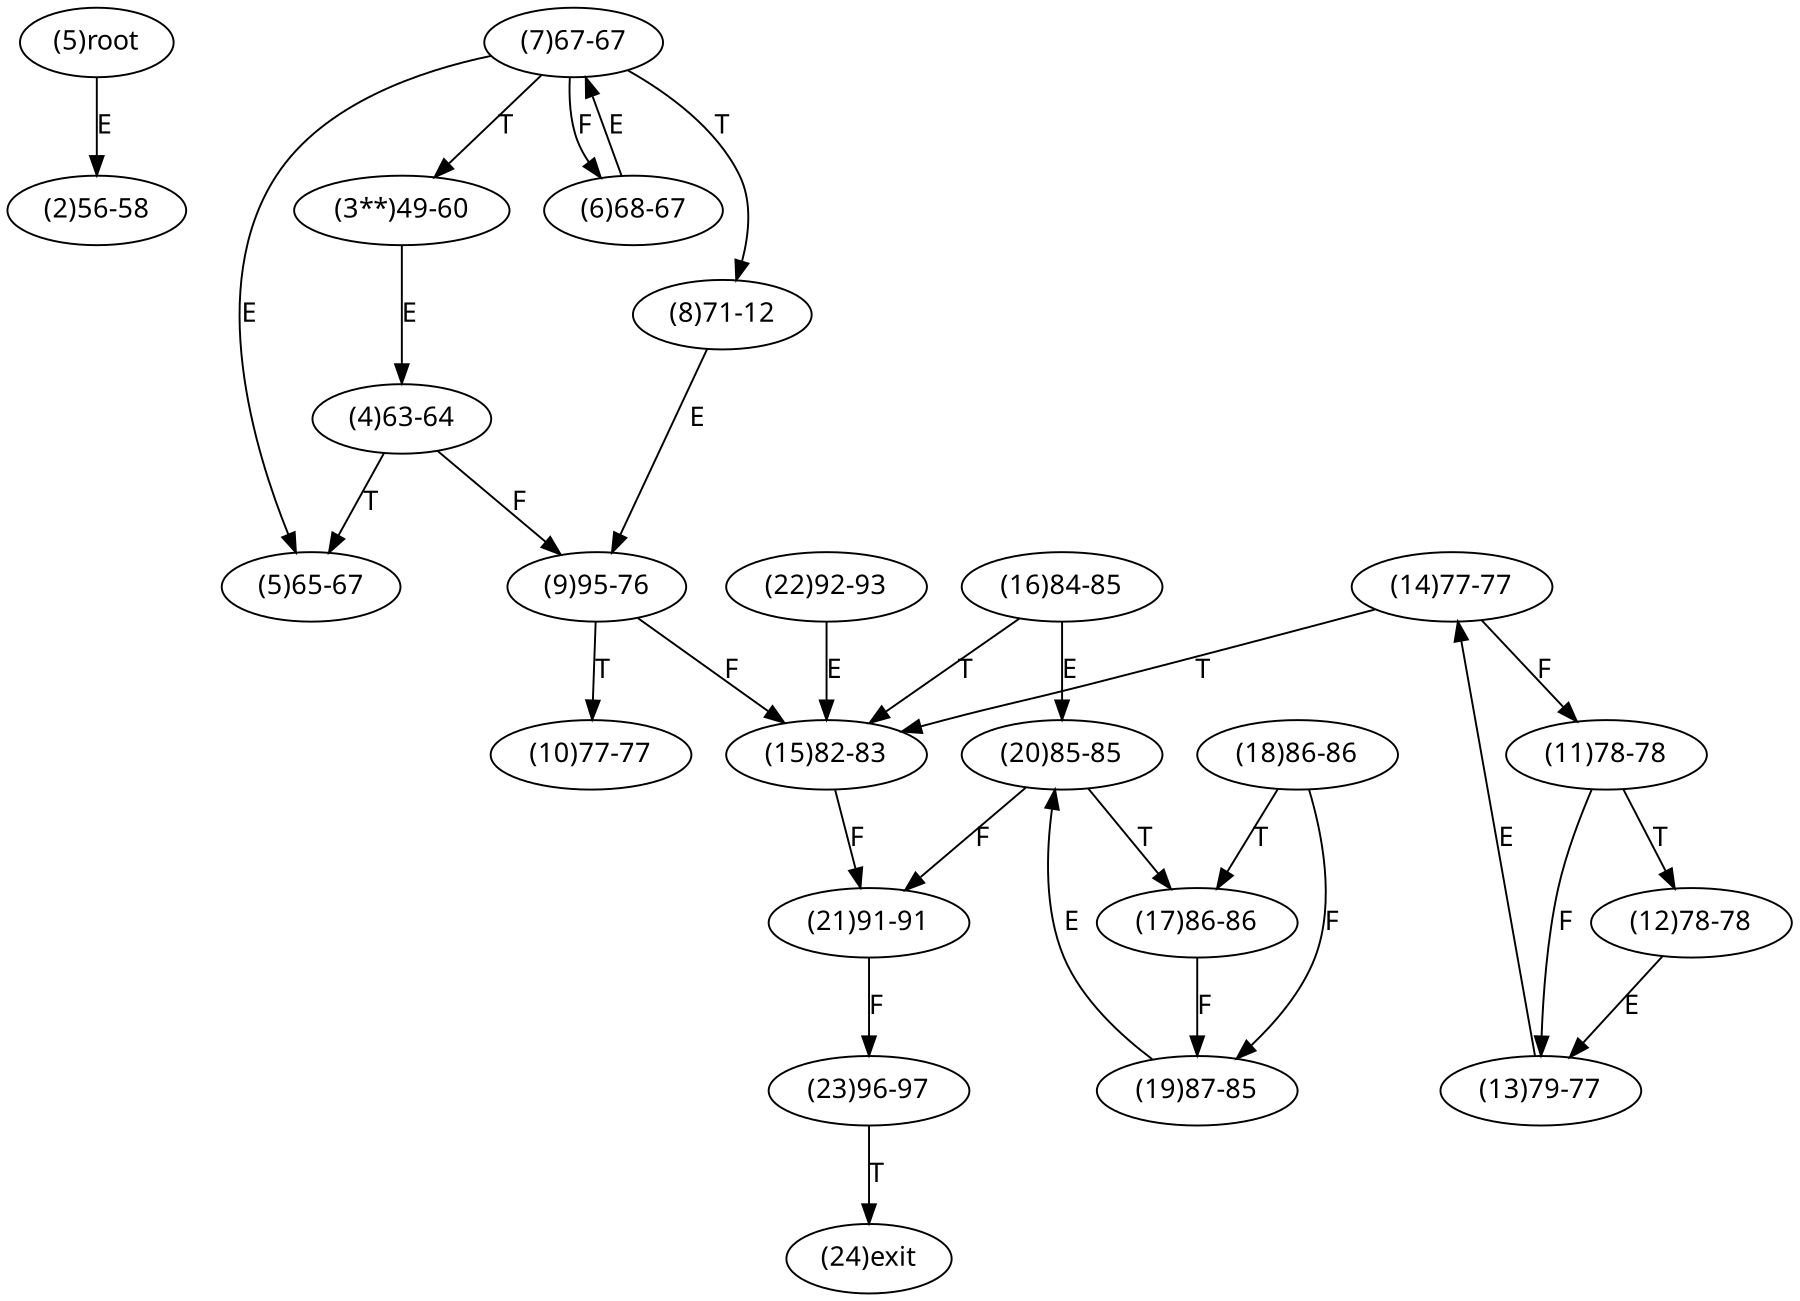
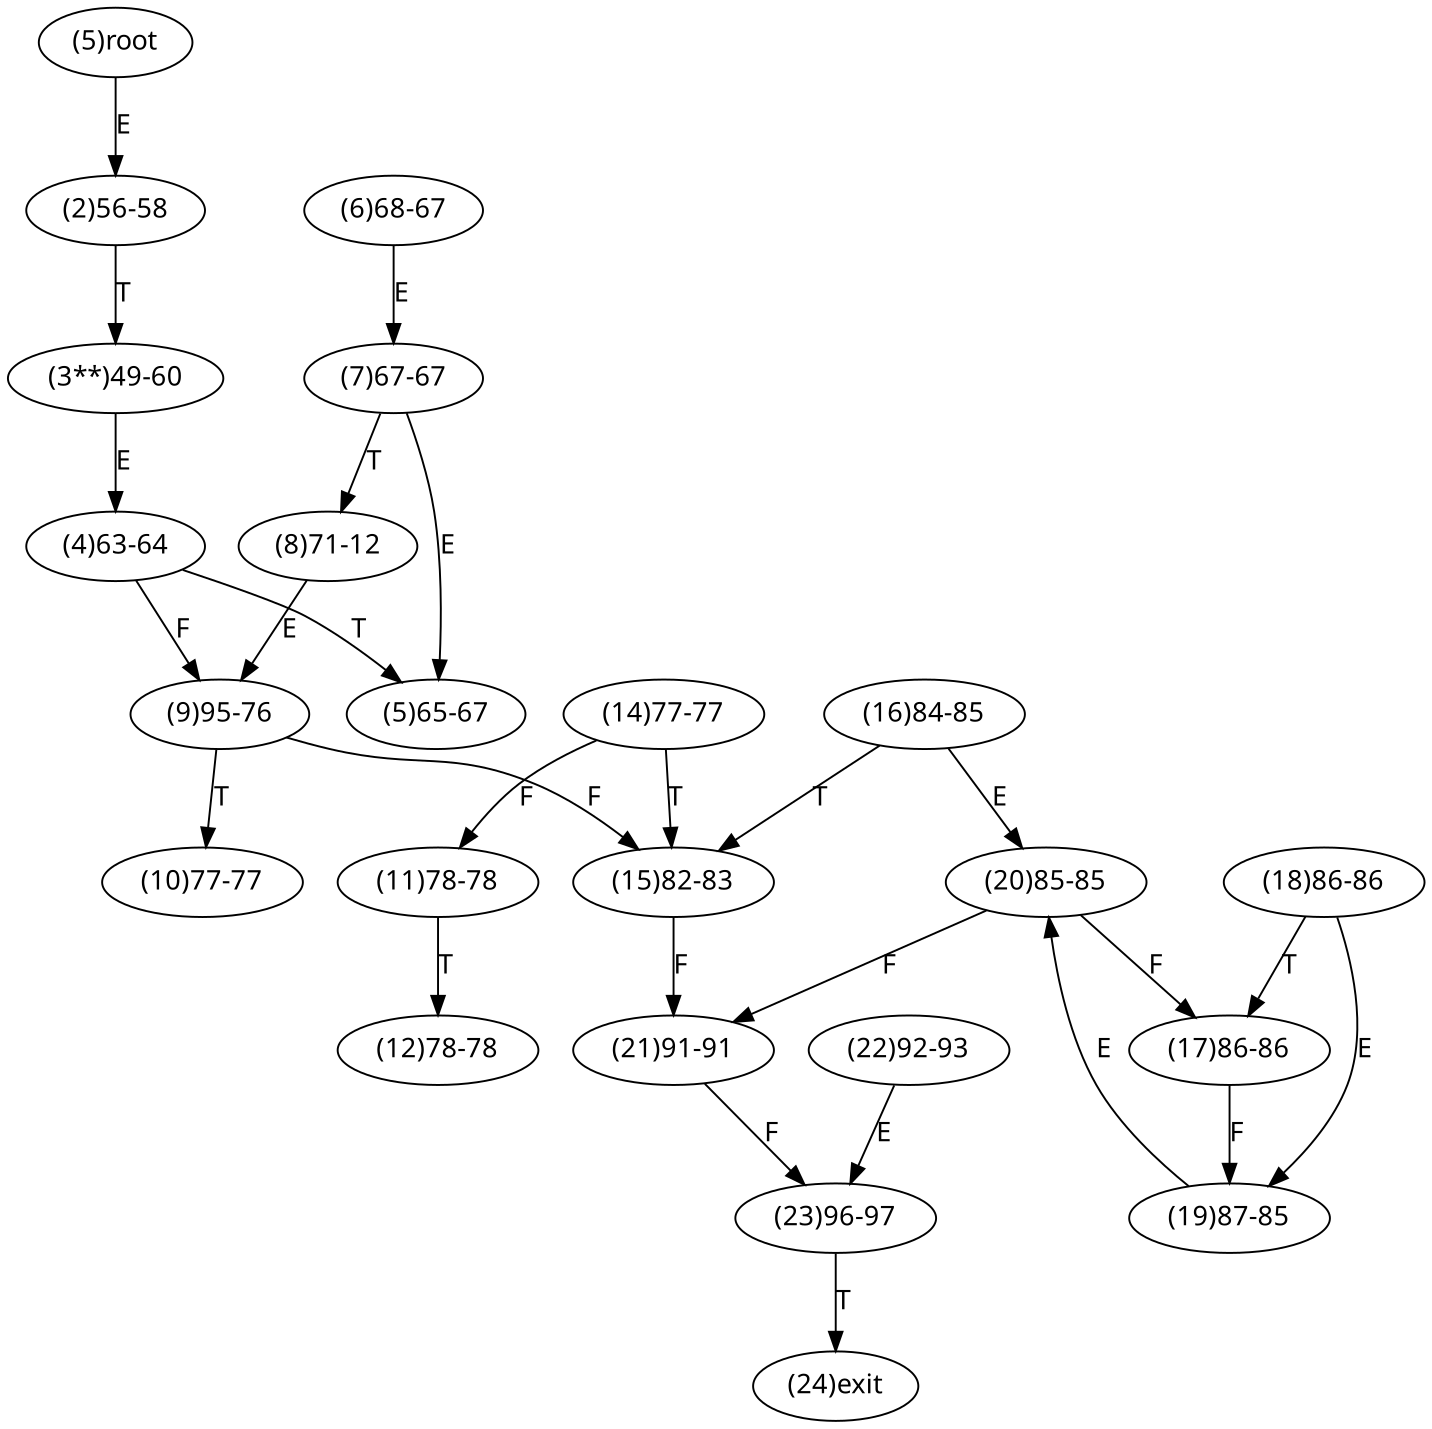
  digraph {
    fontname="Noto Sans"
    node [fontname="Noto Sans"]
    edge [fontname="Noto Sans"]
    n1 [label="(5)root"]
    n2 [label="(2)56-58"]
    n3 [label="(3**)49-60"]
    n4 [label="(4)63-64"]
    n5 [label="(5)65-67"]
    n6 [label="(9)95-76"]
    n7 [label="(10)77-77"]
    n8 [label="(15)82-83"]
    n9 [label="(7)67-67"]
    n10 [label="(6)68-67"]
    n11 [label="(8)71-12"]
    n12 [label="(21)91-91"]
    n13 [label="(14)77-77"]
    n14 [label="(11)78-78"]
    n15 [label="(12)78-78"]
-   n16 [label="(13)79-77"]
    n17 [label="(16)84-85"]
    n18 [label="(20)85-85"]
    n19 [label="(23)96-97"]
    n20 [label="(17)86-86"]
    n21 [label="(19)87-85"]
    n22 [label="(18)86-86"]
    n23 [label="(24)exit"]
    n24 [label="(22)92-93"]
    n1 -> n2 [label=E]
-   n9 -> n3 [label=T]
+   n2 -> n3 [label=T]
    n3 -> n4 [label=E]
    n4 -> n5 [label=T]
    n4 -> n6 [label=F]
    n6 -> n7 [label=T]
    n6 -> n8 [label=F]
    n8 -> n12 [label=F]
    n9 -> n5 [label=E]
-   n9 -> n10 [label=F]
    n9 -> n11 [label=T]
    n10 -> n9 [label=E]
    n11 -> n6 [label=E]
    n12 -> n19 [label=F]
    n13 -> n8 [label=T]
    n13 -> n14 [label=F]
    n14 -> n15 [label=T]
-   n14 -> n16 [label=F]
-   n15 -> n16 [label=E]
-   n16 -> n13 [label=E]
    n17 -> n8 [label=T]
    n17 -> n18 [label=E]
    n18 -> n12 [label=F]
-   n18 -> n20 [label=T]
+   n18 -> n20 [label=F]
    n19 -> n23 [label=T]
    n20 -> n21 [label=F]
    n21 -> n18 [label=E]
    n22 -> n20 [label=T]
-   n22 -> n21 [label=F]
-   n24 -> n8 [label=E]
+   n22 -> n21 [label=E]
+   n24 -> n19 [label=E]
  }
